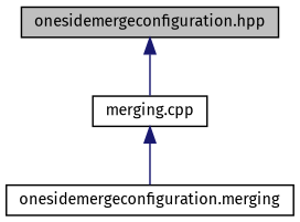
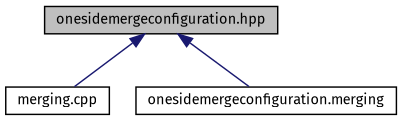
  digraph {
    fontname="Fira Sans"
    node [color=black fillcolor=white fontname="Fira Sans" fontsize=10 shape=record style=filled]
    edge [color=midnightblue dir=back fontname="Fira Sans" fontsize=10 labelfontname=Helvetica labelfontsize=10 style=solid]
    n1 [fillcolor=grey75 fontcolor=black height=0.2 label="onesidemergeconfiguration.hpp" width=0.4]
    n2 [height=0.2 label="merging.cpp" width=0.4]
    n3 [height=0.2 label="onesidemergeconfiguration.merging" width=0.4]
    n1 -> n2
-   n2 -> n3
+   n1 -> n3
  }
